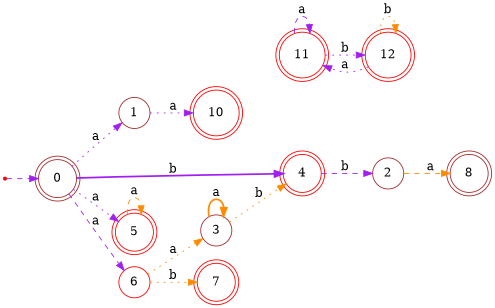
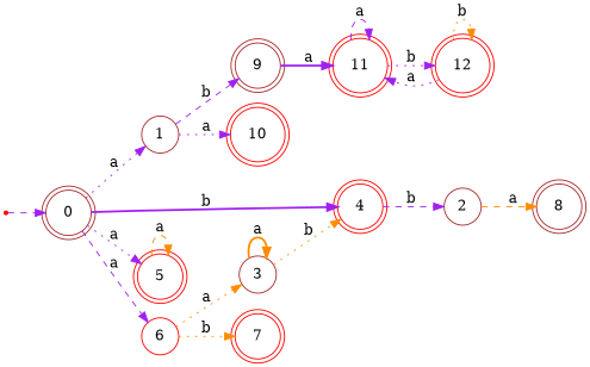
  digraph {
    rankdir=LR
    node [color=red shape=doublecircle]
    edge [color=purple style=dotted]
    dummy0 [shape=point]
    0 [color=brown]
    1 [color=brown shape=circle]
    4
    5
    6 [shape=circle]
+   9 [color=brown]
    10
    2 [color=brown shape=circle]
    8 [color=brown]
    3 [color=brown shape=circle]
    7
    11
    12
    dummy0 -> 0 [style=dashed]
    0 -> 1 [label=a]
    0 -> 4 [label=b style=bold]
    0 -> 5 [label=a]
    0 -> 6 [label=a style=dashed]
+   1 -> 9 [label=b style=dashed]
    1 -> 10 [label=a]
    4 -> 2 [label=b style=dashed]
    5 -> 5 [color=darkorange label=a style=dashed]
    6 -> 3 [color=darkorange label=a]
    6 -> 7 [color=darkorange label=b]
+   9 -> 11 [label=a style=bold]
    2 -> 8 [color=darkorange label=a style=dashed]
    3 -> 4 [color=darkorange label=b]
    3 -> 3 [color=darkorange label=a style=bold]
    11 -> 11 [label=a style=dashed]
    11 -> 12 [label=b]
    12 -> 11 [label=a]
    12 -> 12 [color=darkorange label=b]
  }
